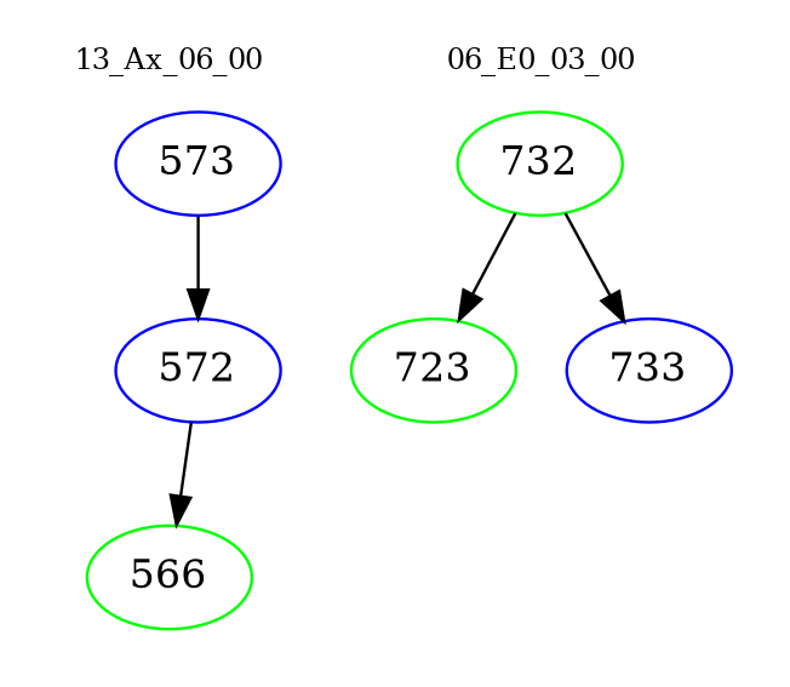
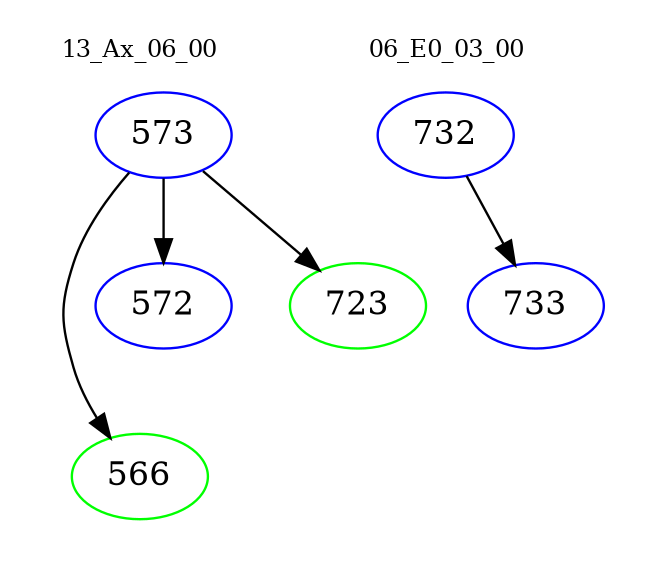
  digraph {
    node [color=blue]
    edge [color=black]
    n1 [label=573]
    n2 [color=green label=566]
    n3 [label=572]
-   n4 [color=green label=732]
+   n4 [label=732]
    n5 [color=green label=723]
    n6 [label=733]
    subgraph cluster_1 {
      color=white
      fontsize=10
      label="13_Ax_06_00"
      n1
      n2
      n3
    }
    subgraph cluster_2 {
      color=white
      fontsize=10
      label="06_E0_03_00"
      n4
      n5
      n6
    }
-   n3 -> n2
+   n1 -> n2
    n1 -> n3
-   n4 -> n5
+   n1 -> n5
    n4 -> n6
  }
